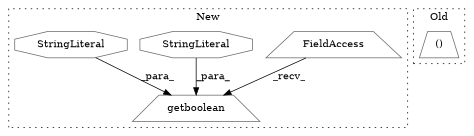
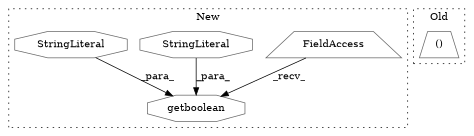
  digraph {
    node [a=45 shape=trapezium color=gray40]
-   n1 [a=32 l="11,1" label=getboolean s="4661,4702"]
+   n1 [a=32 l="11,1" label=getboolean s="4661,4702" shape=octagon]
    n2 [a=22 l=11 label=FieldAccess s=4649]
    n3 [l=17 label=StringLiteral s=4685 shape=octagon]
    n4 [l=12 label=StringLiteral s=4672 shape=octagon]
    n5 [a=106 l=29 label="()" s=5104]
    subgraph cluster_1 {
      label=New
      style=dotted
      n1
      n2
      n3
      n4
    }
    subgraph cluster_2 {
      label=Old
      style=dotted
      n5
    }
    n2 -> n1 [label=_recv_]
    n3 -> n1 [label=_para_]
    n4 -> n1 [label=_para_]
  }
